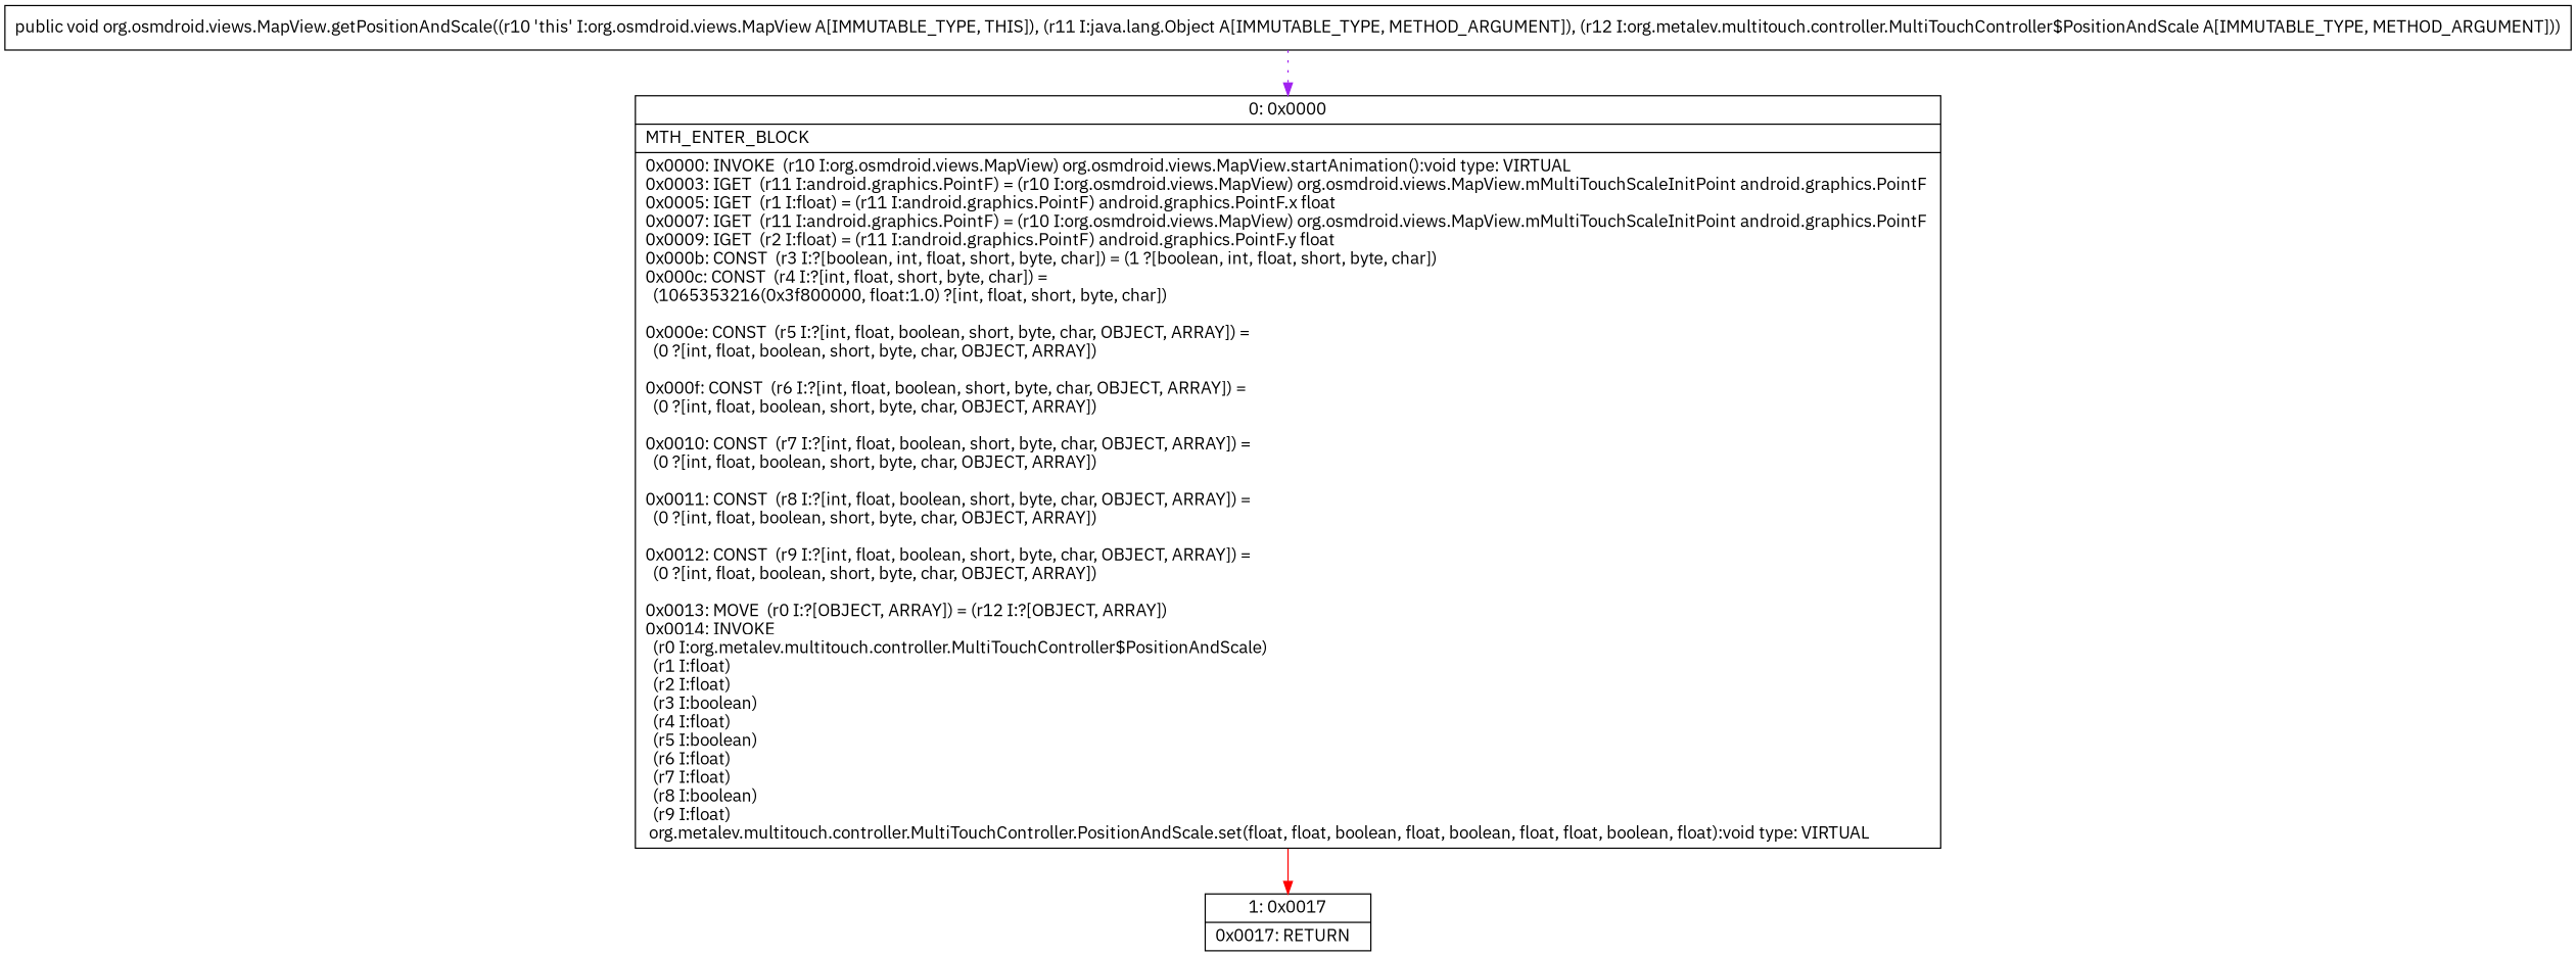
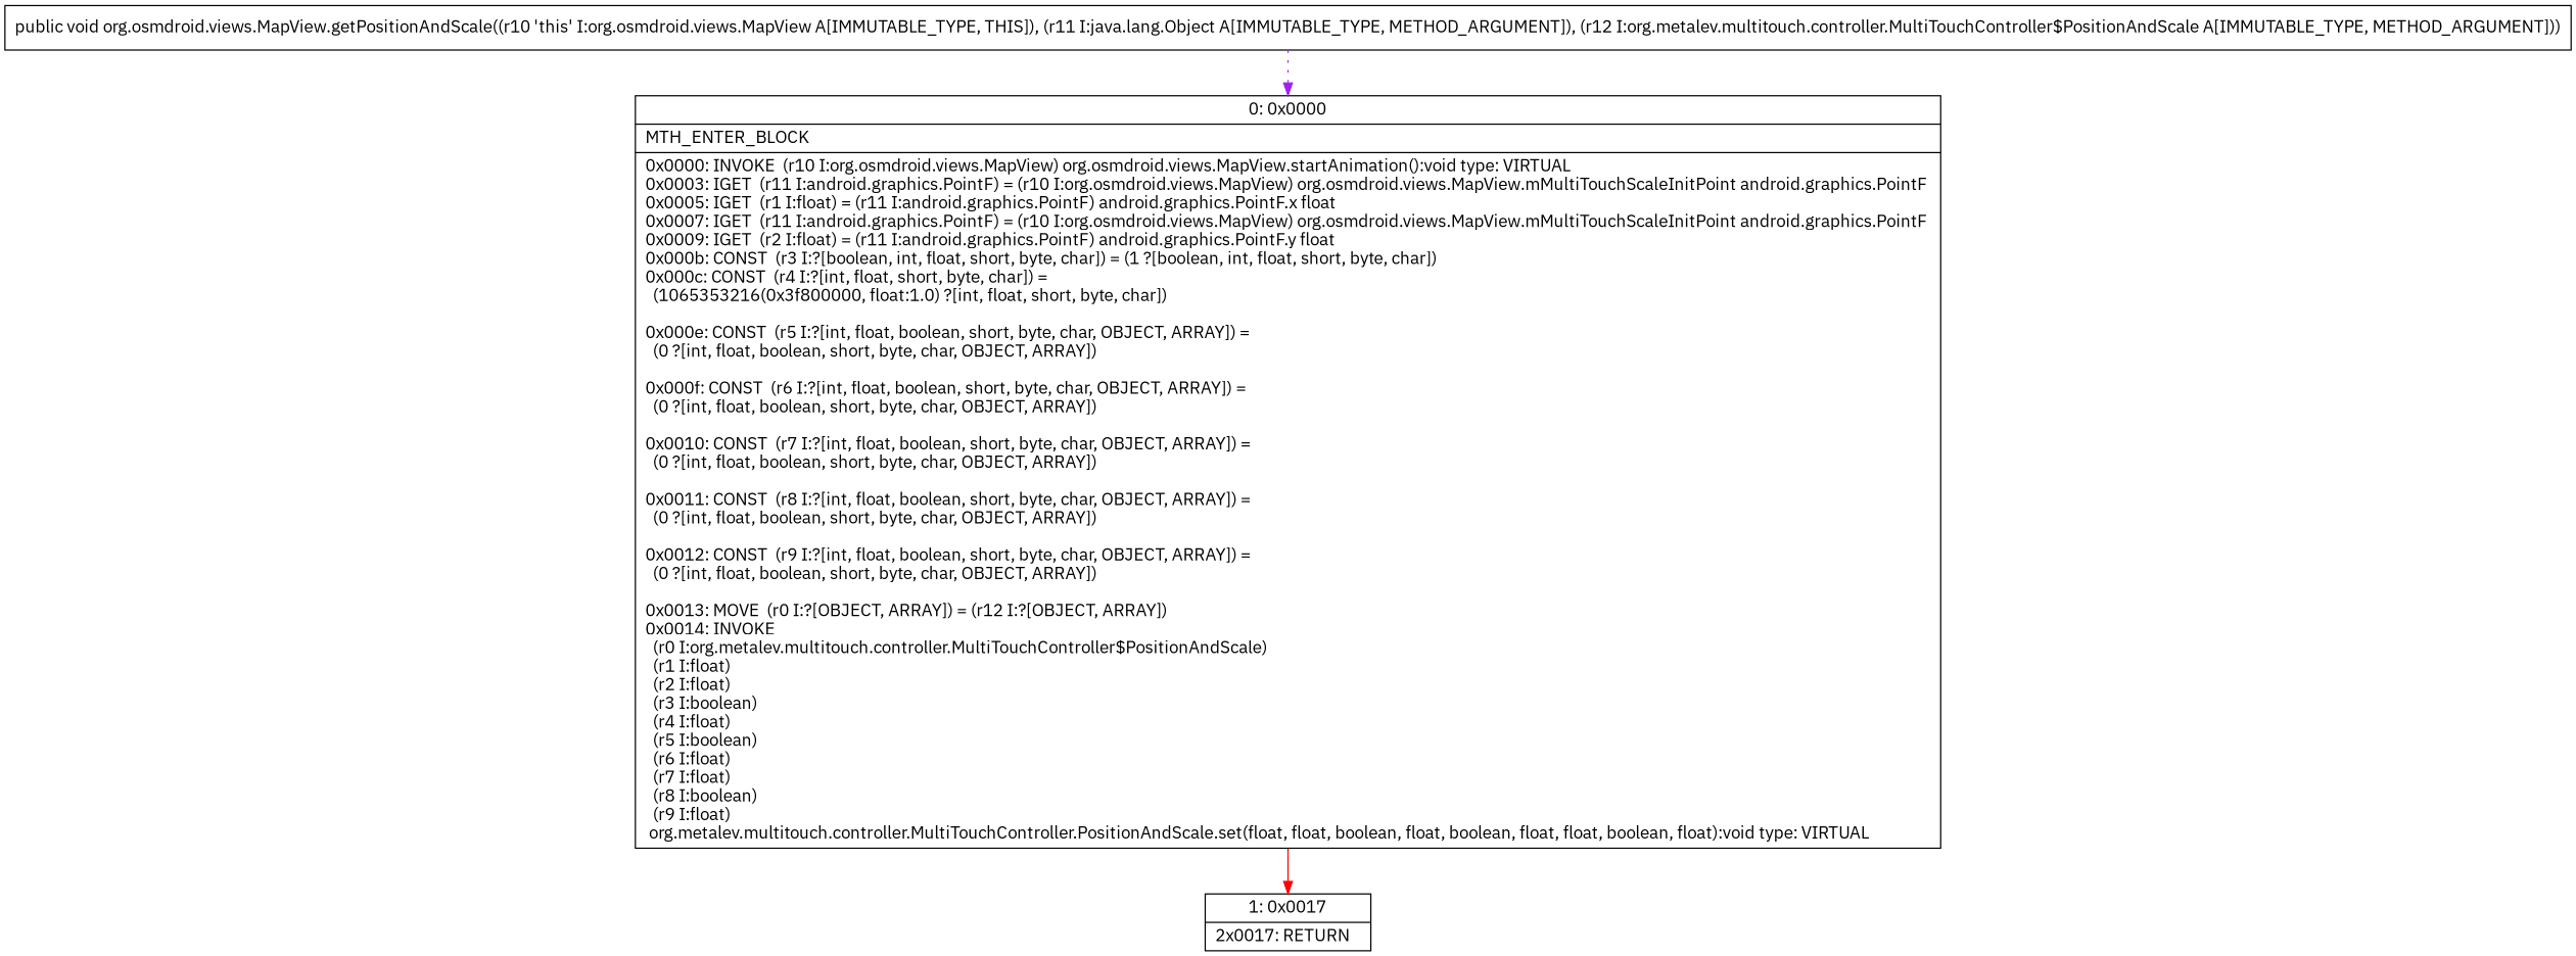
  digraph {
    fontname="IBM Plex Sans"
    node [shape=record fontname="IBM Plex Sans"]
    edge [fontname="IBM Plex Sans"]
    n1 [label="{0\:\ 0x0000|MTH_ENTER_BLOCK\l|0x0000: INVOKE  (r10 I:org.osmdroid.views.MapView) org.osmdroid.views.MapView.startAnimation():void type: VIRTUAL \l0x0003: IGET  (r11 I:android.graphics.PointF) = (r10 I:org.osmdroid.views.MapView) org.osmdroid.views.MapView.mMultiTouchScaleInitPoint android.graphics.PointF \l0x0005: IGET  (r1 I:float) = (r11 I:android.graphics.PointF) android.graphics.PointF.x float \l0x0007: IGET  (r11 I:android.graphics.PointF) = (r10 I:org.osmdroid.views.MapView) org.osmdroid.views.MapView.mMultiTouchScaleInitPoint android.graphics.PointF \l0x0009: IGET  (r2 I:float) = (r11 I:android.graphics.PointF) android.graphics.PointF.y float \l0x000b: CONST  (r3 I:?[boolean, int, float, short, byte, char]) = (1 ?[boolean, int, float, short, byte, char]) \l0x000c: CONST  (r4 I:?[int, float, short, byte, char]) = \l  (1065353216(0x3f800000, float:1.0) ?[int, float, short, byte, char])\l \l0x000e: CONST  (r5 I:?[int, float, boolean, short, byte, char, OBJECT, ARRAY]) = \l  (0 ?[int, float, boolean, short, byte, char, OBJECT, ARRAY])\l \l0x000f: CONST  (r6 I:?[int, float, boolean, short, byte, char, OBJECT, ARRAY]) = \l  (0 ?[int, float, boolean, short, byte, char, OBJECT, ARRAY])\l \l0x0010: CONST  (r7 I:?[int, float, boolean, short, byte, char, OBJECT, ARRAY]) = \l  (0 ?[int, float, boolean, short, byte, char, OBJECT, ARRAY])\l \l0x0011: CONST  (r8 I:?[int, float, boolean, short, byte, char, OBJECT, ARRAY]) = \l  (0 ?[int, float, boolean, short, byte, char, OBJECT, ARRAY])\l \l0x0012: CONST  (r9 I:?[int, float, boolean, short, byte, char, OBJECT, ARRAY]) = \l  (0 ?[int, float, boolean, short, byte, char, OBJECT, ARRAY])\l \l0x0013: MOVE  (r0 I:?[OBJECT, ARRAY]) = (r12 I:?[OBJECT, ARRAY]) \l0x0014: INVOKE  \l  (r0 I:org.metalev.multitouch.controller.MultiTouchController$PositionAndScale)\l  (r1 I:float)\l  (r2 I:float)\l  (r3 I:boolean)\l  (r4 I:float)\l  (r5 I:boolean)\l  (r6 I:float)\l  (r7 I:float)\l  (r8 I:boolean)\l  (r9 I:float)\l org.metalev.multitouch.controller.MultiTouchController.PositionAndScale.set(float, float, boolean, float, boolean, float, float, boolean, float):void type: VIRTUAL \l}"]
-   n2 [label="{1\:\ 0x0017|0x0017: RETURN   \l}"]
+   n2 [label="{1\:\ 0x0017|2x0017: RETURN   \l}"]
    n3 [label="{public void org.osmdroid.views.MapView.getPositionAndScale((r10 'this' I:org.osmdroid.views.MapView A[IMMUTABLE_TYPE, THIS]), (r11 I:java.lang.Object A[IMMUTABLE_TYPE, METHOD_ARGUMENT]), (r12 I:org.metalev.multitouch.controller.MultiTouchController$PositionAndScale A[IMMUTABLE_TYPE, METHOD_ARGUMENT])) }"]
    n1 -> n2 [color=red style=solid]
    n3 -> n1 [color=purple style=dotted]
  }
